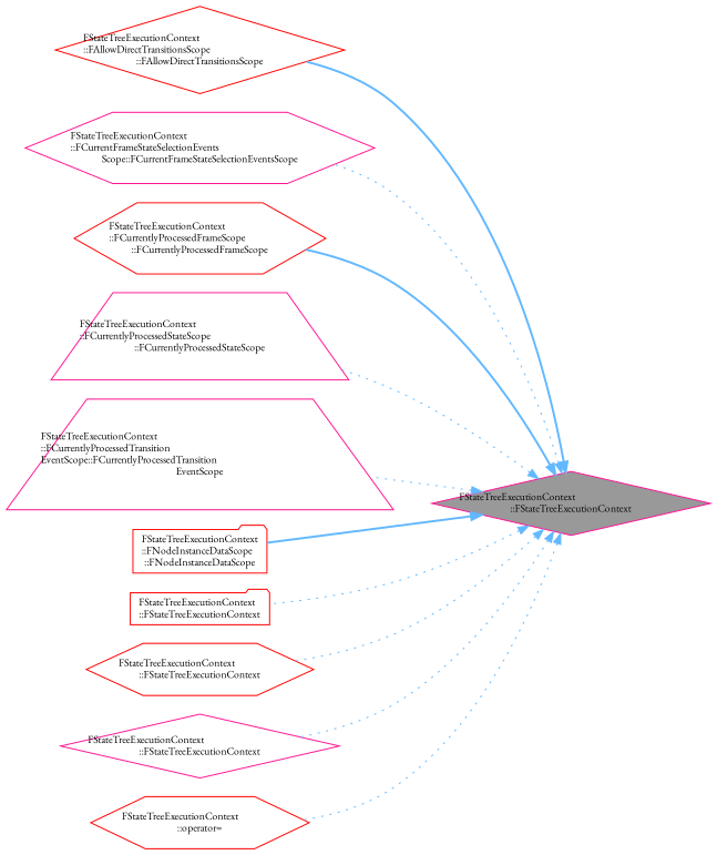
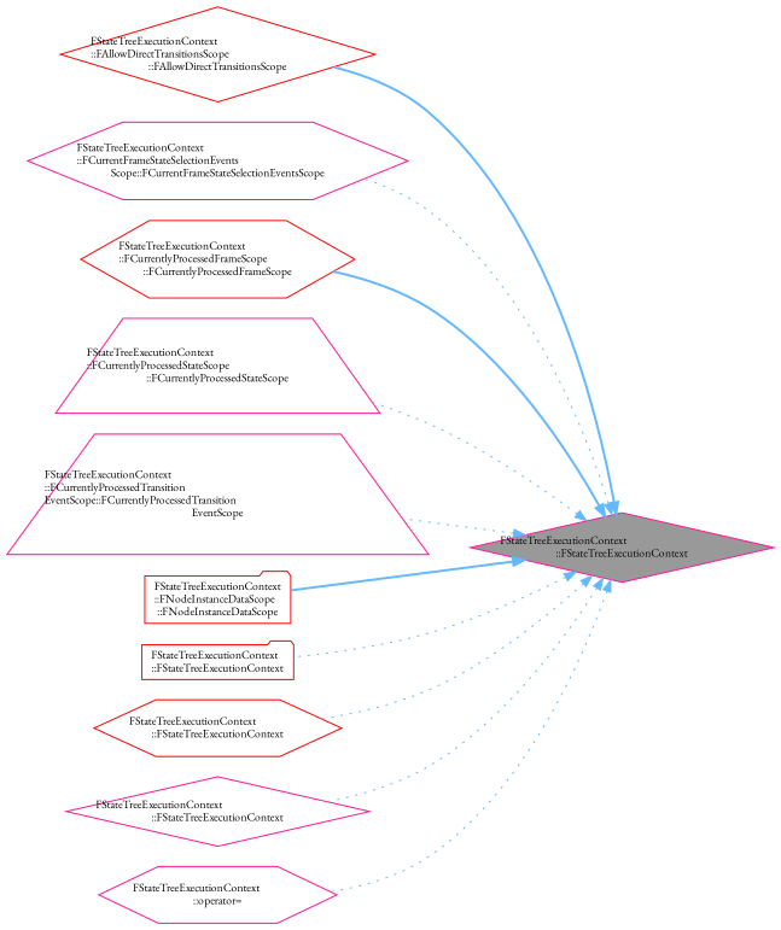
  digraph {
    rankdir=RL
    fontname="EB Garamond"
    node [color=deeppink fillcolor=white fontname="EB Garamond" fontsize=10 shape=hexagon style=filled]
    edge [color=steelblue1 dir=back fontname="EB Garamond" fontsize=10 labelfontname=Helvetica labelfontsize=10 style=dotted]
    n1 [fillcolor=grey60 fontcolor=black height=0.2 label="FStateTreeExecutionContext\l::FStateTreeExecutionContext" shape=diamond width=0.4]
    n2 [color=red height=0.2 label="FStateTreeExecutionContext\l::FAllowDirectTransitionsScope\l::FAllowDirectTransitionsScope" shape=diamond width=0.4]
    n3 [height=0.2 label="FStateTreeExecutionContext\l::FCurrentFrameStateSelectionEvents\lScope::FCurrentFrameStateSelectionEventsScope" width=0.4]
    n4 [color=red height=0.2 label="FStateTreeExecutionContext\l::FCurrentlyProcessedFrameScope\l::FCurrentlyProcessedFrameScope" width=0.4]
    n5 [height=0.2 label="FStateTreeExecutionContext\l::FCurrentlyProcessedStateScope\l::FCurrentlyProcessedStateScope" shape=trapezium width=0.4]
    n6 [height=0.2 label="FStateTreeExecutionContext\l::FCurrentlyProcessedTransition\lEventScope::FCurrentlyProcessedTransition\lEventScope" shape=trapezium width=0.4]
    n7 [color=red height=0.2 label="FStateTreeExecutionContext\l::FNodeInstanceDataScope\l::FNodeInstanceDataScope" shape=folder width=0.4]
    n8 [color=red height=0.2 label="FStateTreeExecutionContext\l::FStateTreeExecutionContext" shape=folder width=0.4]
    n9 [color=red height=0.2 label="FStateTreeExecutionContext\l::FStateTreeExecutionContext" width=0.4]
    n10 [height=0.2 label="FStateTreeExecutionContext\l::FStateTreeExecutionContext" shape=diamond width=0.4]
-   n11 [color=red height=0.2 label="FStateTreeExecutionContext\l::operator=" width=0.4]
+   n11 [height=0.2 label="FStateTreeExecutionContext\l::operator=" width=0.4]
    n1 -> n2 [style=bold]
    n1 -> n3
    n1 -> n4 [style=bold]
    n1 -> n5
    n1 -> n6
    n1 -> n7 [style=bold]
    n1 -> n8
    n1 -> n9
    n1 -> n10
    n1 -> n11
  }
